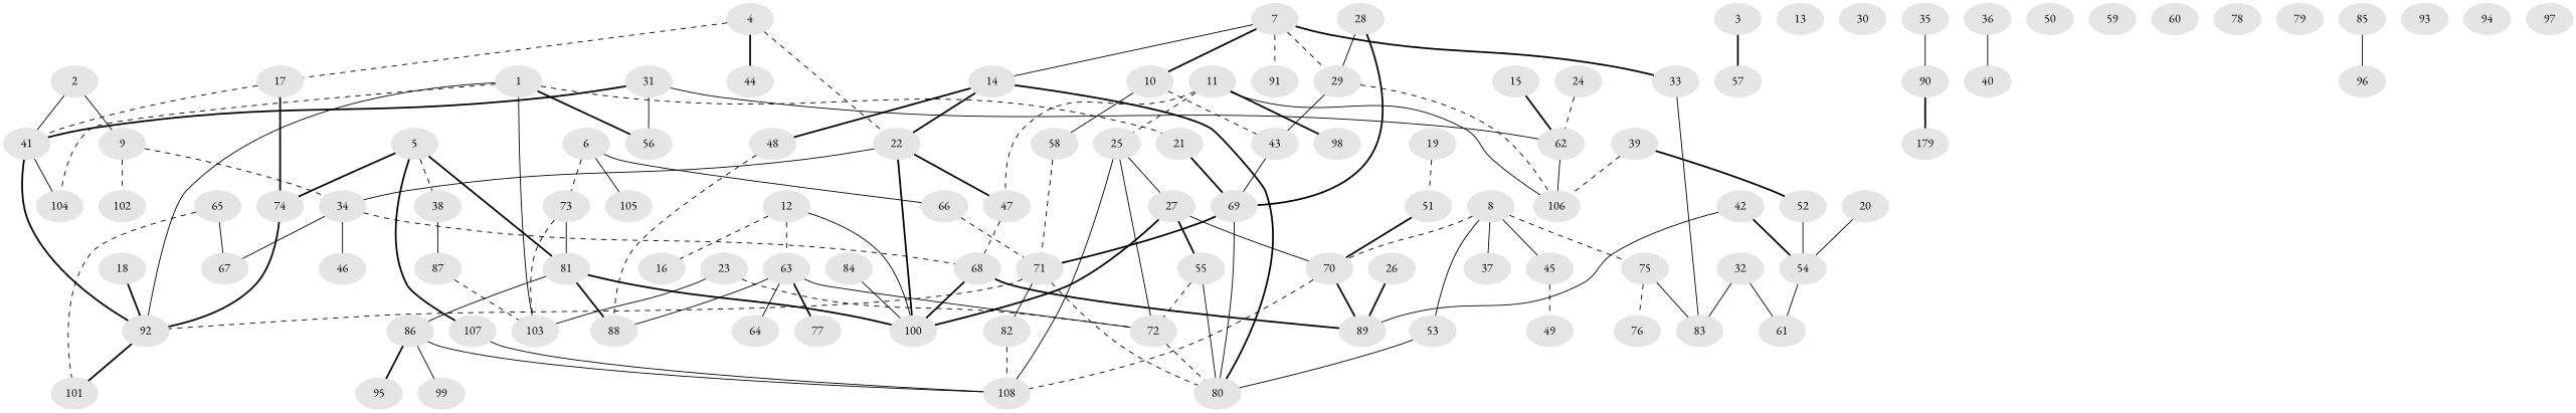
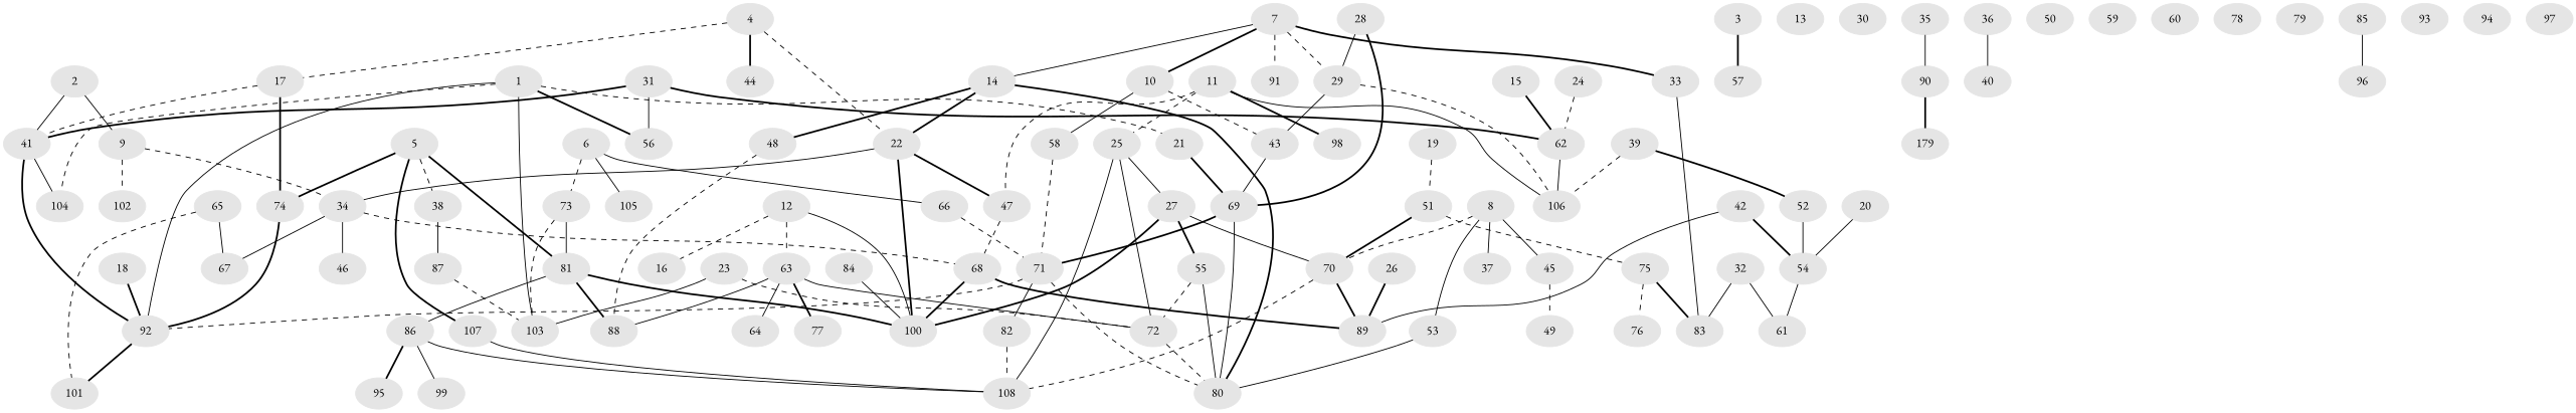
  graph {
    fontname="EB Garamond"
    node [color=gray90 fontname="EB Garamond" style=filled]
    edge [fontname="EB Garamond" style=solid]
    1
    21
    56
    92
    103
    104
    69
    101
    2
    9
    41
    34
    102
    3
    57
    4
    17
    22
    44
    74
    47
    100
    5
    38
    81
    107
    87
    88
    86
    108
    6
    66
    73
    105
    71
    7
    10
    14
    29
    33
    91
    43
    58
    48
    80
    106
    83
    8
    37
    45
    53
    70
    49
    89
    46
    67
    68
    11
    25
    98
    72
    27
    12
    16
    63
    64
    77
    13
    15
    62
    18
    19
    51
    75
    20
    54
    61
    23
    24
    55
    26
    28
    30
    31
    32
    35
    90
    n88 [label=179]
    36
    40
    39
    52
    42
    50
    76
    82
    59
    60
    65
    78
    79
    95
    99
    84
    85
    96
    93
    94
    97
    1 -- 21 [style=dashed]
    1 -- 56 [style=bold]
    1 -- 92
    1 -- 103
    1 -- 104 [style=dashed]
    21 -- 69 [style=bold]
    92 -- 101 [style=bold]
    69 -- 71 [style=bold]
    69 -- 80
    2 -- 9
    2 -- 41
    9 -- 34 [style=dashed]
    9 -- 102 [style=dashed]
    41 -- 92 [style=bold]
    41 -- 104
    34 -- 46
    34 -- 67
    34 -- 68 [style=dashed]
    3 -- 57 [style=bold]
    4 -- 17 [style=dashed]
    4 -- 22 [style=dashed]
    4 -- 44 [style=bold]
    17 -- 41 [style=dashed]
    17 -- 74 [style=bold]
    22 -- 34
    22 -- 47 [style=bold]
    22 -- 100 [style=bold]
    74 -- 92 [style=bold]
    47 -- 68 [style=dashed]
    5 -- 74 [style=bold]
    5 -- 38 [style=dashed]
    5 -- 81 [style=bold]
    5 -- 107 [style=bold]
    38 -- 87
    81 -- 100 [style=bold]
    81 -- 88 [style=bold]
    81 -- 86
    107 -- 108
    87 -- 103 [style=dashed]
    86 -- 108
    86 -- 95 [style=bold]
    86 -- 99
    6 -- 66
    6 -- 73 [style=dashed]
    6 -- 105
    66 -- 71 [style=dashed]
    73 -- 103 [style=dashed]
    73 -- 81
    71 -- 92 [style=dashed]
    71 -- 80 [style=dashed]
    71 -- 82
    7 -- 10 [style=bold]
    7 -- 14
    7 -- 29 [style=dashed]
    7 -- 33 [style=bold]
    7 -- 91 [style=dashed]
    10 -- 43 [style=dashed]
    10 -- 58
    14 -- 22 [style=bold]
    14 -- 48 [style=bold]
    14 -- 80 [style=bold]
    29 -- 43
    29 -- 106 [style=dashed]
    33 -- 83
    43 -- 69
    58 -- 71 [style=dashed]
    48 -- 88 [style=dashed]
    8 -- 37
    8 -- 45
    8 -- 53
    8 -- 70 [style=dashed]
    45 -- 49 [style=dashed]
    53 -- 80
    70 -- 108 [style=dashed]
    70 -- 89 [style=bold]
    68 -- 100 [style=bold]
    68 -- 89 [style=bold]
    11 -- 47 [style=dashed]
    11 -- 106
    11 -- 25 [style=dashed]
    11 -- 98 [style=bold]
    25 -- 108
    25 -- 72
    25 -- 27
    72 -- 80 [style=dashed]
    27 -- 100 [style=bold]
    27 -- 70
    27 -- 55 [style=bold]
    12 -- 100
    12 -- 16 [style=dashed]
    12 -- 63 [style=dashed]
    63 -- 88
    63 -- 72
    63 -- 64
    63 -- 77 [style=bold]
    15 -- 62 [style=bold]
    62 -- 106
    18 -- 92 [style=bold]
    19 -- 51 [style=dashed]
    51 -- 70 [style=bold]
-   8 -- 75 [style=dashed]
-   75 -- 83
+   51 -- 75 [style=dashed]
+   75 -- 83 [style=bold]
    75 -- 76 [style=dashed]
    20 -- 54
    54 -- 61
    23 -- 103
    23 -- 72 [style=dashed]
    24 -- 62 [style=dashed]
    55 -- 80
    55 -- 72 [style=dashed]
    26 -- 89 [style=bold]
    28 -- 69 [style=bold]
    28 -- 29
    31 -- 56
    31 -- 41 [style=bold]
-   31 -- 62
+   31 -- 62 [style=bold]
    32 -- 83
    32 -- 61
    35 -- 90
    90 -- n88 [style=bold]
    36 -- 40
    39 -- 106 [style=dashed]
    39 -- 52 [style=bold]
    52 -- 54
    42 -- 89
    42 -- 54 [style=bold]
    82 -- 108 [style=dashed]
    65 -- 101 [style=dashed]
    65 -- 67
    84 -- 100
    85 -- 96
  }
